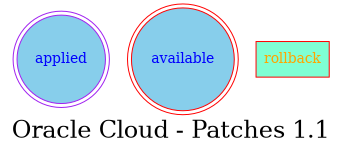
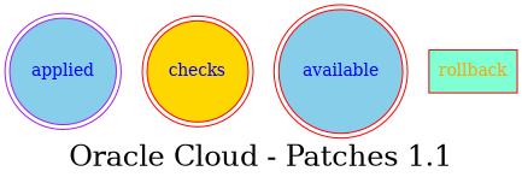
  digraph {
    fontsize=24
    label="Oracle Cloud - Patches 1.1"
    splines=true
    node [color=red fontcolor=blue shape=doublecircle style=filled fillcolor=skyblue]
    applied [color=purple]
+   checks [fillcolor=gold]
    available
    rollback [fontcolor=orange shape=box fillcolor=aquamarine]
  }
